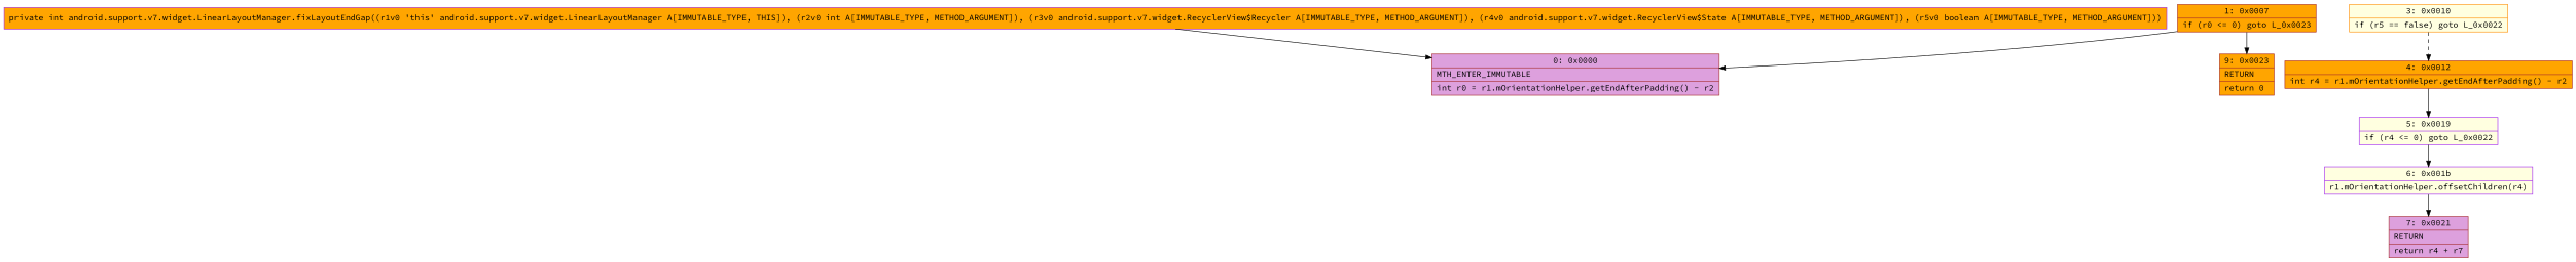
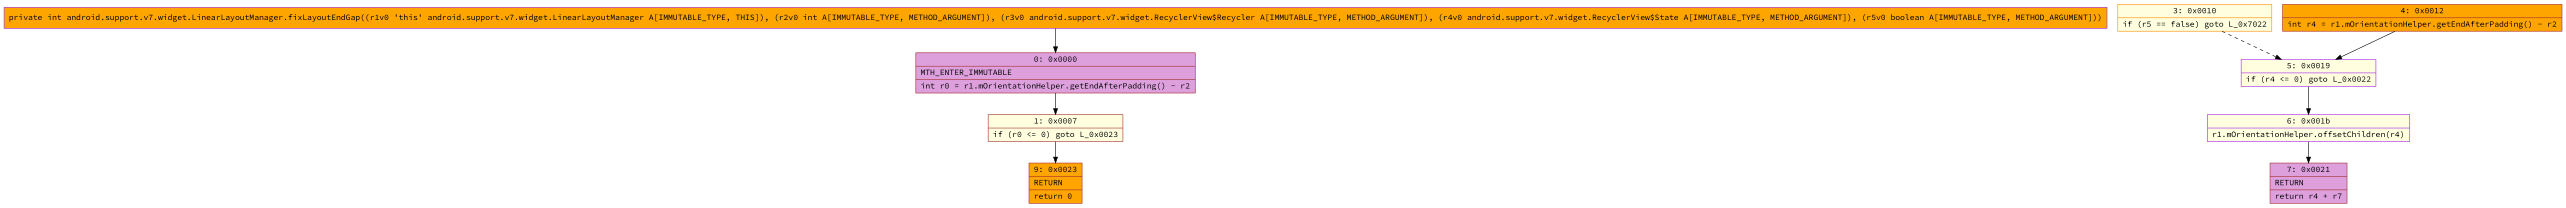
  digraph {
    fontname="Source Code Pro"
    node [color=brown fillcolor=lightyellow fontname="Source Code Pro" shape=record style=filled]
    edge [fontname="Source Code Pro"]
    n1 [fillcolor=plum label="{0\:\ 0x0000|MTH_ENTER_IMMUTABLE\l|int r0 = r1.mOrientationHelper.getEndAfterPadding() \- r2\l}"]
-   n2 [fillcolor=orange label="{1\:\ 0x0007|if (r0 \<= 0) goto L_0x0023\l}"]
+   n2 [label="{1\:\ 0x0007|if (r0 \<= 0) goto L_0x0023\l}"]
    n3 [fillcolor=orange label="{9\:\ 0x0023|RETURN\l|return 0\l}"]
-   n4 [color=darkorange label="{3\:\ 0x0010|if (r5 == false) goto L_0x0022\l}"]
+   n4 [color=darkorange label="{3\:\ 0x0010|if (r5 == false) goto L_0x7022\l}"]
    n5 [fillcolor=orange label="{4\:\ 0x0012|int r4 = r1.mOrientationHelper.getEndAfterPadding() \- r2\l}"]
    n6 [color=purple label="{5\:\ 0x0019|if (r4 \<= 0) goto L_0x0022\l}"]
    n7 [color=purple label="{6\:\ 0x001b|r1.mOrientationHelper.offsetChildren(r4)\l}"]
    n8 [fillcolor=plum label="{7\:\ 0x0021|RETURN\l|return r4 + r7\l}"]
    n9 [color=purple fillcolor=orange label="{private int android.support.v7.widget.LinearLayoutManager.fixLayoutEndGap((r1v0 'this' android.support.v7.widget.LinearLayoutManager A[IMMUTABLE_TYPE, THIS]), (r2v0 int A[IMMUTABLE_TYPE, METHOD_ARGUMENT]), (r3v0 android.support.v7.widget.RecyclerView$Recycler A[IMMUTABLE_TYPE, METHOD_ARGUMENT]), (r4v0 android.support.v7.widget.RecyclerView$State A[IMMUTABLE_TYPE, METHOD_ARGUMENT]), (r5v0 boolean A[IMMUTABLE_TYPE, METHOD_ARGUMENT])) }"]
-   n2 -> n1
+   n1 -> n2
    n2 -> n3
-   n4 -> n5 [style=dashed]
+   n4 -> n6 [style=dashed]
    n5 -> n6
    n6 -> n7 [style=solid]
    n7 -> n8
    n9 -> n1
  }
